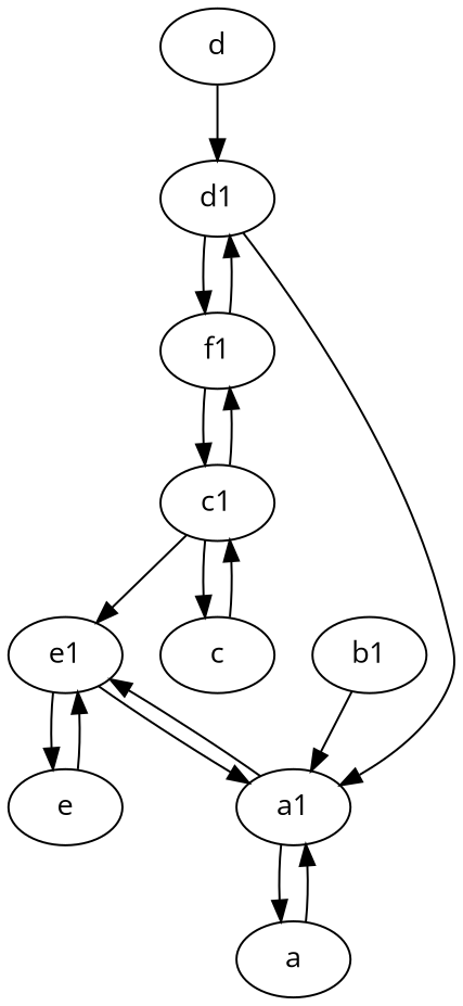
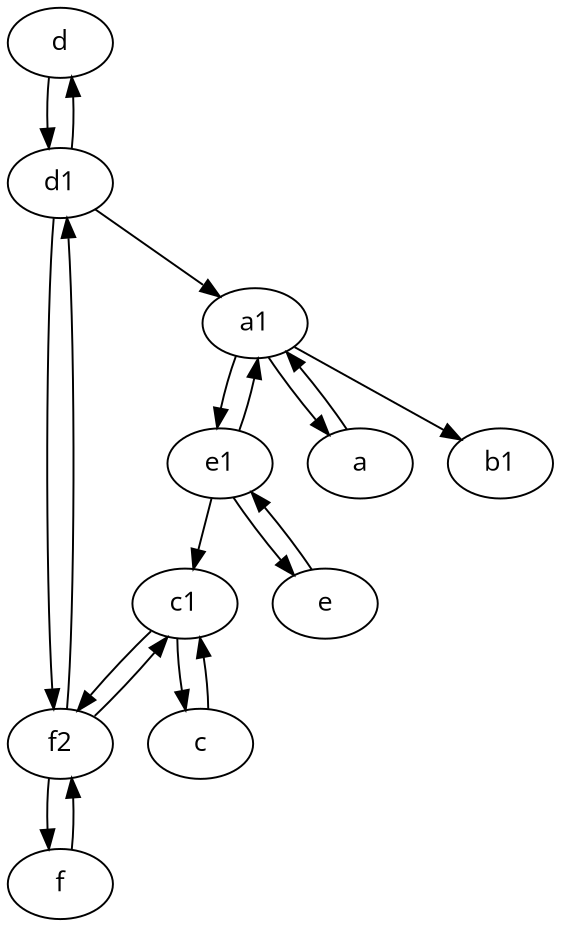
  digraph {
    fontname="Open Sans"
    node [fontname="Open Sans"]
    edge [fontname="Open Sans"]
    d
    d1
-   f1
+   f1 [label=f2]
    a1
    c
    c1
    e1
    e
+   f
    a
    b1
    d -> d1
+   d1 -> d
    d1 -> f1
    d1 -> a1
    f1 -> d1
    f1 -> c1
+   f1 -> f
    a1 -> e1
    a1 -> a
-   b1 -> a1
+   a1 -> b1
    c -> c1
    c1 -> f1
    c1 -> c
-   c1 -> e1
+   e1 -> c1
    e1 -> a1
    e1 -> e
    e -> e1
+   f -> f1
    a -> a1
  }
